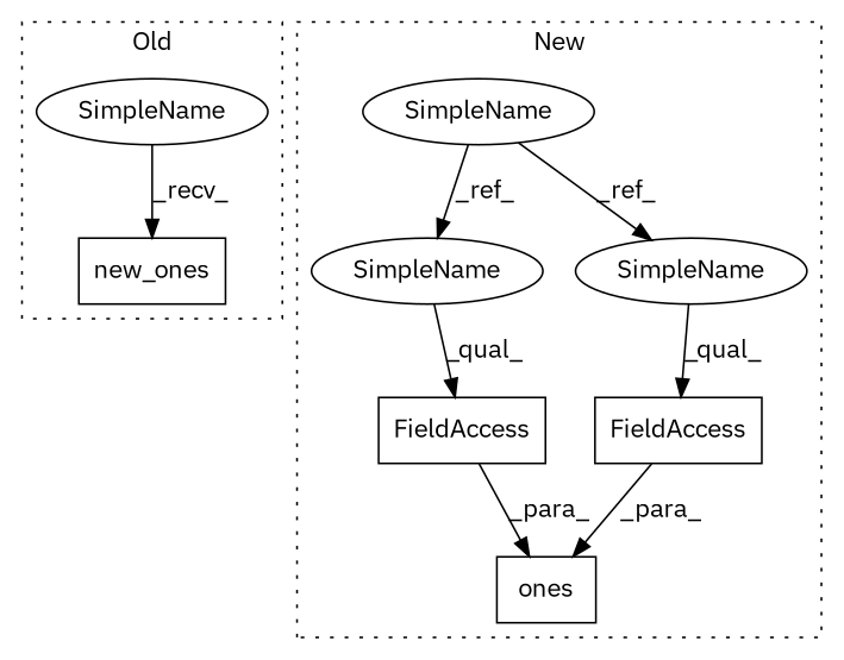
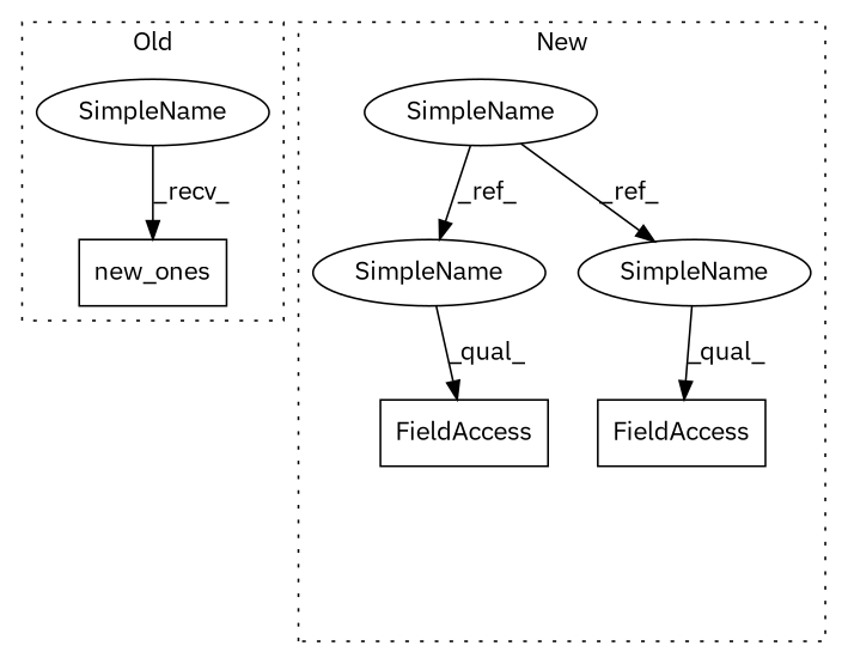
  digraph {
    fontname="IBM Plex Sans"
    node [a=42 l=3 s=386 shape=box fontname="IBM Plex Sans"]
    edge [fontname="IBM Plex Sans"]
    n1 [a=32 l="9,1" label=new_ones s="334,356"]
    n2 [label=SimpleName s=330 shape=ellipse]
-   n3 [a=32 l="5,1" label=ones s="367,406"]
    n4 [a=22 l=9 label=FieldAccess]
    n5 [a=22 l=10 label=FieldAccess s=396]
    n6 [label=SimpleName s=297 shape=ellipse]
    n7 [label=SimpleName shape=ellipse]
    n8 [label=SimpleName s=396 shape=ellipse]
    subgraph cluster_1 {
      label=Old
      style=dotted
      n1
      n2
    }
    subgraph cluster_2 {
      label=New
      style=dotted
-     n3
      n4
      n5
      n6
      n7
      n8
    }
    n2 -> n1 [label=_recv_]
-   n4 -> n3 [label=_para_]
-   n5 -> n3 [label=_para_]
    n6 -> n7 [label=_ref_]
    n6 -> n8 [label=_ref_]
    n7 -> n4 [label=_qual_]
    n8 -> n5 [label=_qual_]
  }
